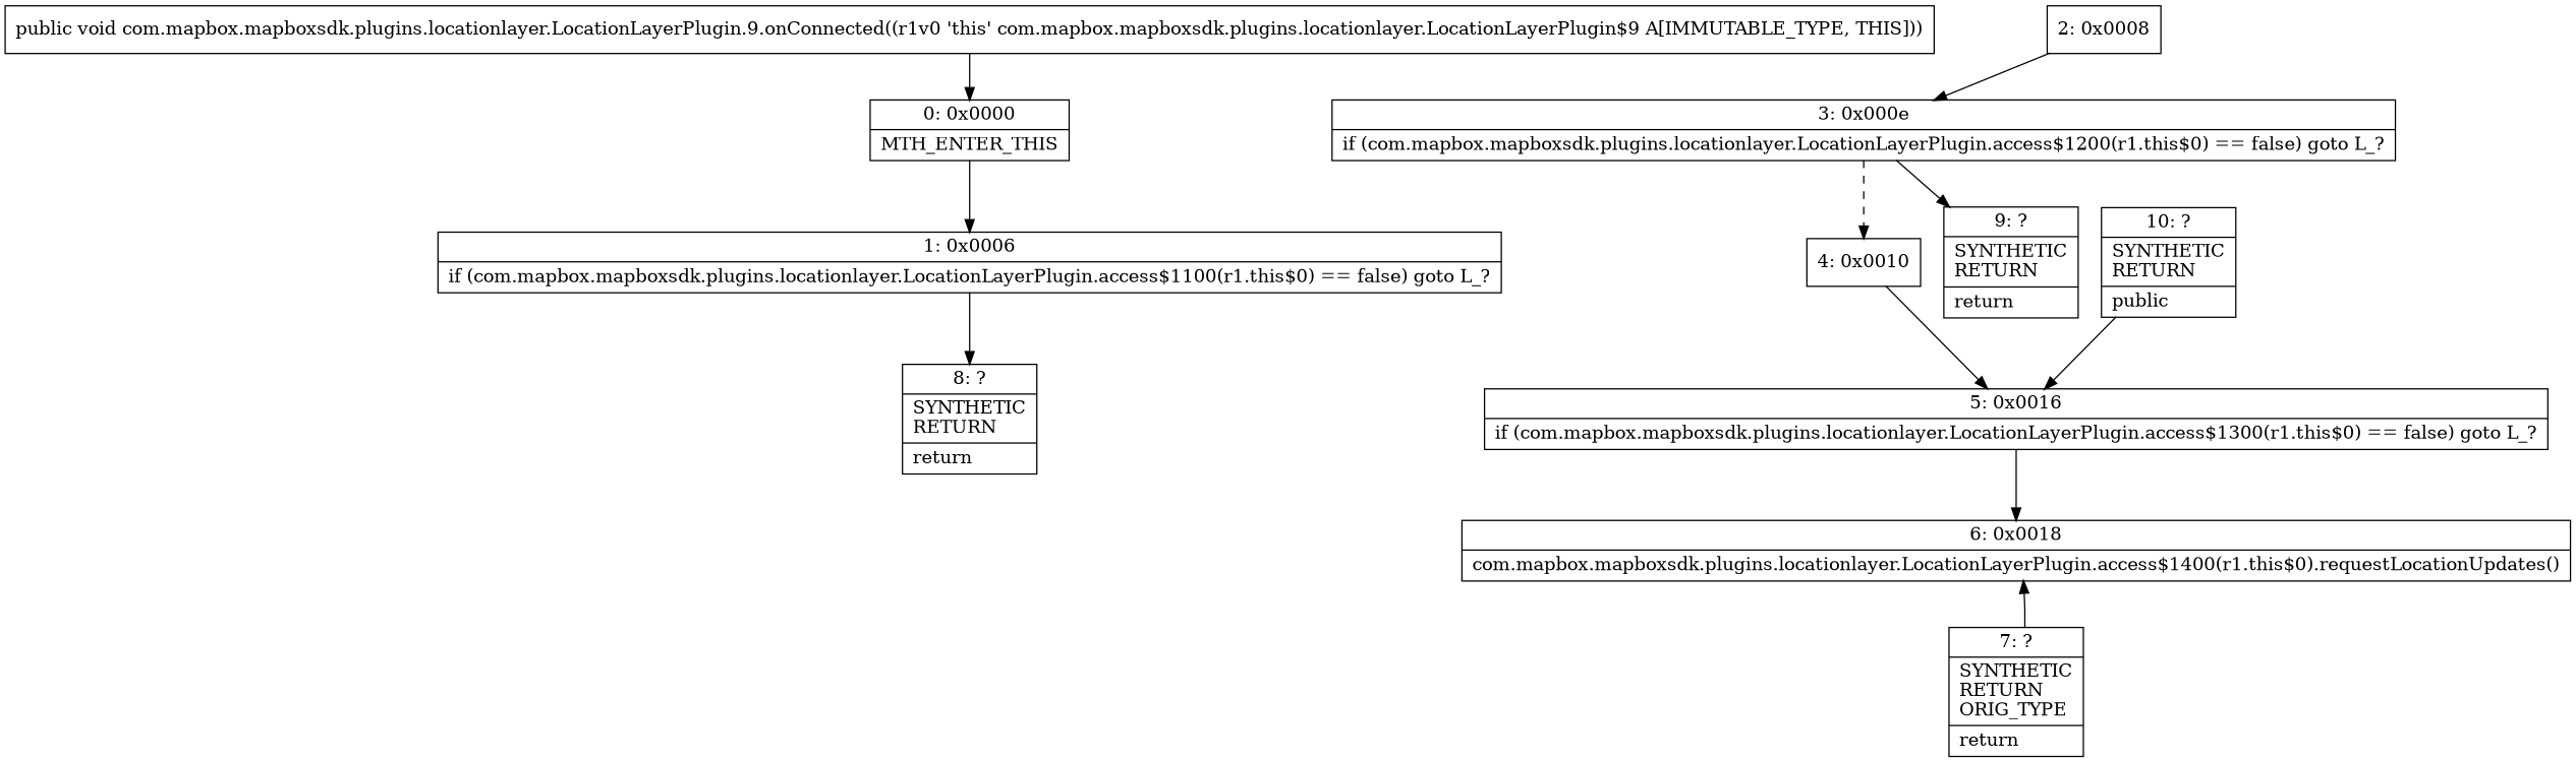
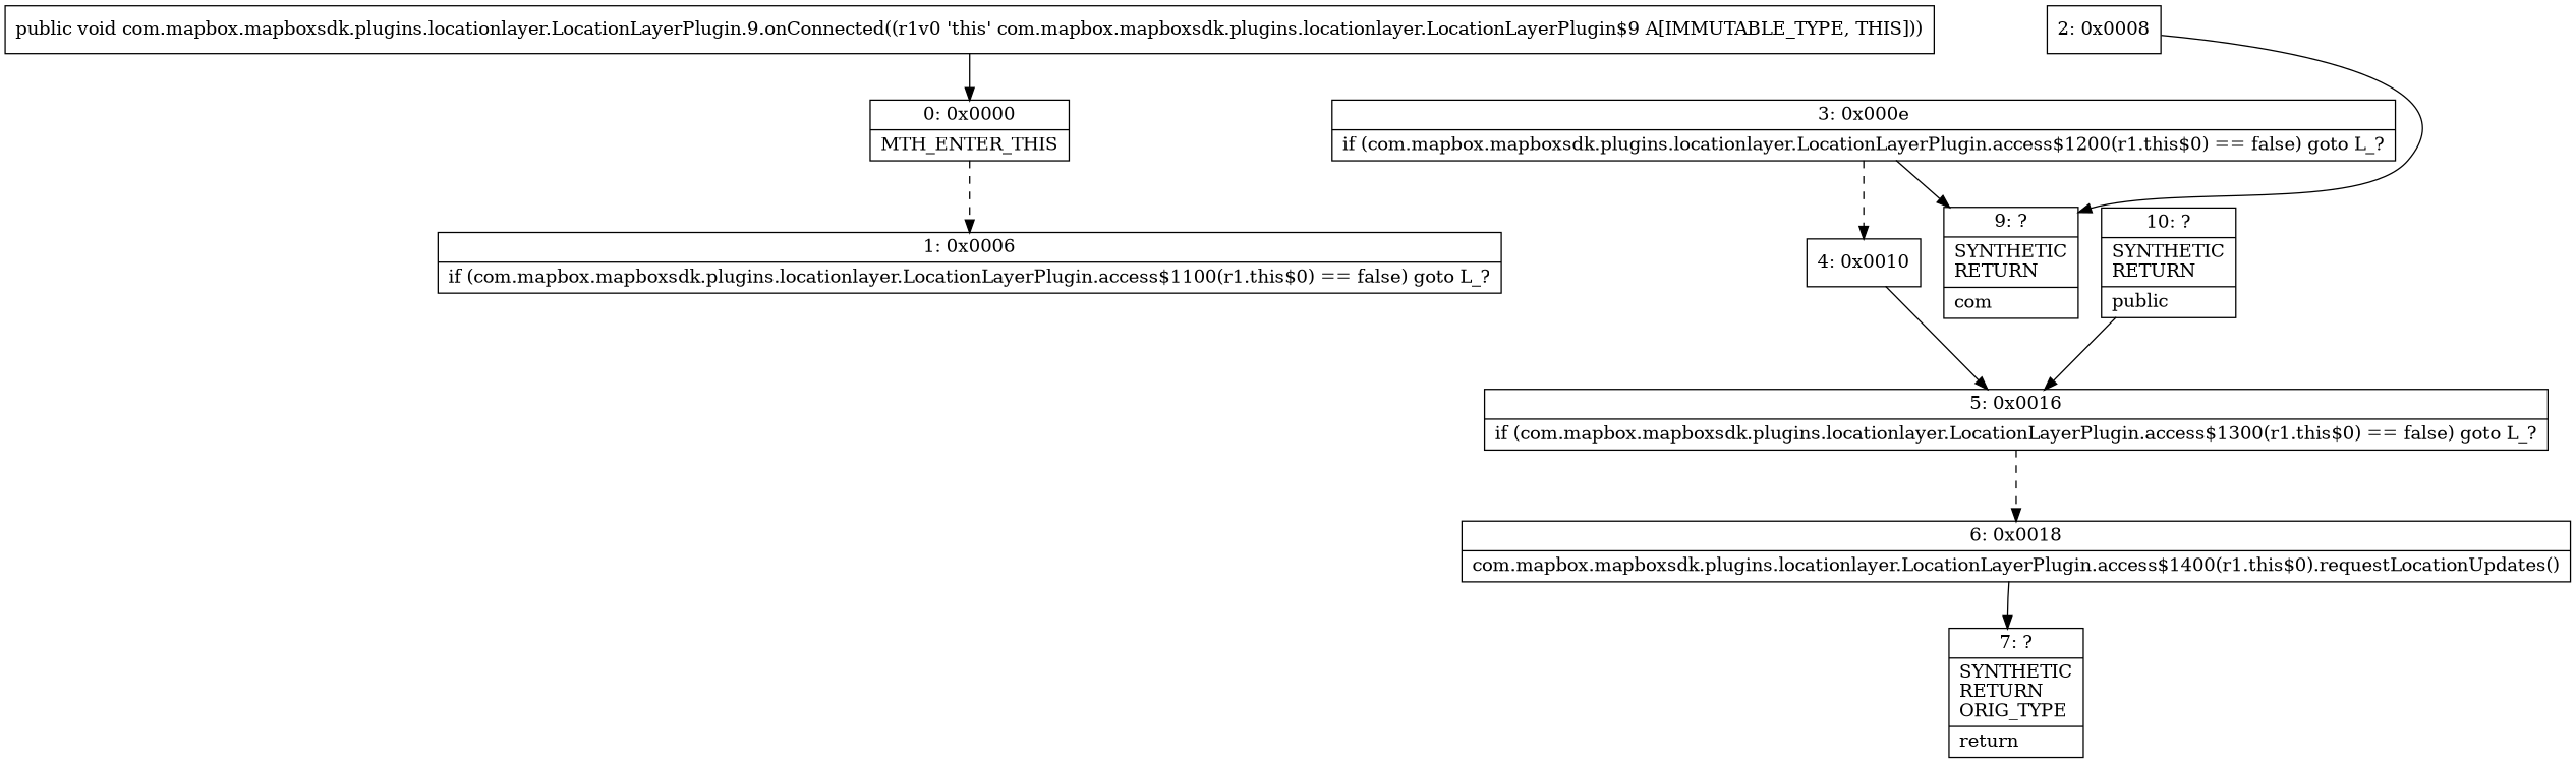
  digraph {
    node [shape=record]
    n1 [label="{0\:\ 0x0000|MTH_ENTER_THIS\l}"]
    n2 [label="{1\:\ 0x0006|if (com.mapbox.mapboxsdk.plugins.locationlayer.LocationLayerPlugin.access$1100(r1.this$0) == false) goto L_?\l}"]
-   n3 [label="{8\:\ ?|SYNTHETIC\lRETURN\l|return\l}"]
    n4 [label="{2\:\ 0x0008}"]
    n5 [label="{3\:\ 0x000e|if (com.mapbox.mapboxsdk.plugins.locationlayer.LocationLayerPlugin.access$1200(r1.this$0) == false) goto L_?\l}"]
    n6 [label="{4\:\ 0x0010}"]
-   n7 [label="{9\:\ ?|SYNTHETIC\lRETURN\l|return\l}"]
+   n7 [label="{9\:\ ?|SYNTHETIC\lRETURN\l|com\l}"]
    n8 [label="{5\:\ 0x0016|if (com.mapbox.mapboxsdk.plugins.locationlayer.LocationLayerPlugin.access$1300(r1.this$0) == false) goto L_?\l}"]
    n9 [label="{6\:\ 0x0018|com.mapbox.mapboxsdk.plugins.locationlayer.LocationLayerPlugin.access$1400(r1.this$0).requestLocationUpdates()\l}"]
    n10 [label="{7\:\ ?|SYNTHETIC\lRETURN\lORIG_TYPE\l|return\l}"]
    n11 [label="{10\:\ ?|SYNTHETIC\lRETURN\l|public\l}"]
    n12 [label="{public void com.mapbox.mapboxsdk.plugins.locationlayer.LocationLayerPlugin.9.onConnected((r1v0 'this' com.mapbox.mapboxsdk.plugins.locationlayer.LocationLayerPlugin$9 A[IMMUTABLE_TYPE, THIS])) }"]
-   n1 -> n2
-   n2 -> n3
-   n4 -> n5
+   n1 -> n2 [style=dashed]
+   n4 -> n7
    n5 -> n6 [style=dashed]
    n5 -> n7
    n6 -> n8
-   n8 -> n9 [style=solid]
-   n10 -> n9
+   n8 -> n9 [style=dashed]
+   n9 -> n10
    n11 -> n8
    n12 -> n1
  }
